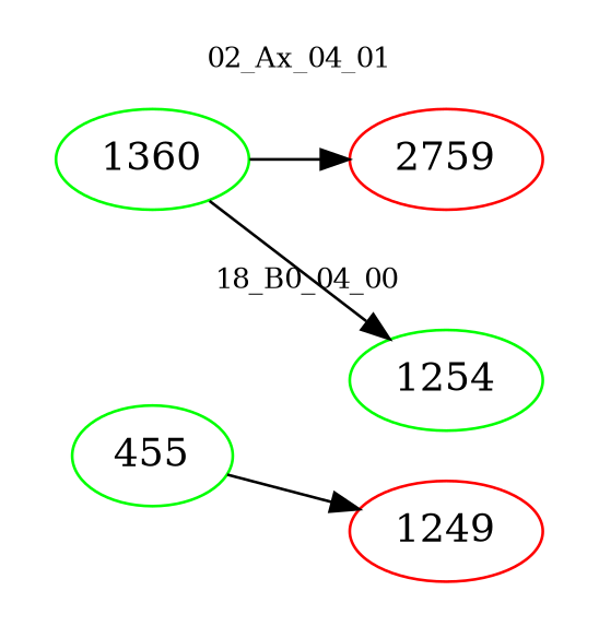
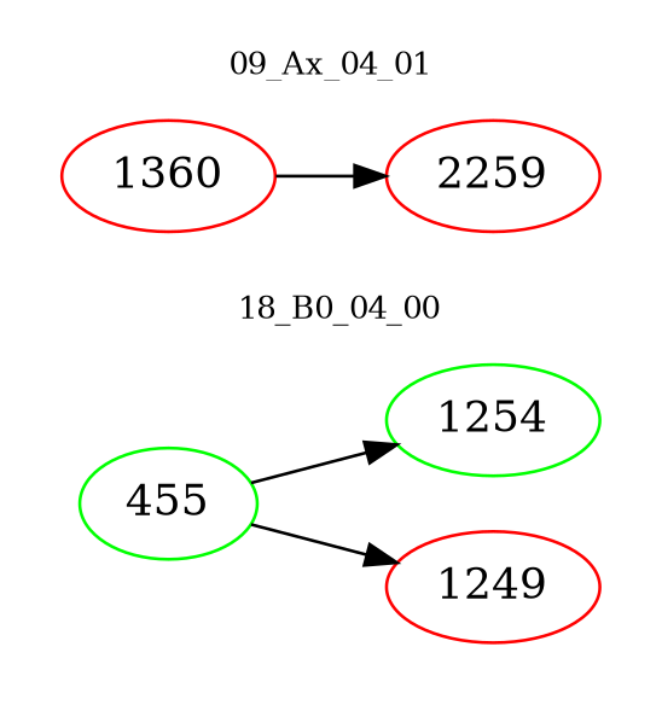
  digraph {
    rankdir=LR
    node [color=green]
    edge [color=black]
-   n1 [label=1360]
-   n2 [color=red label=2759]
+   n1 [color=red label=1360]
+   n2 [color=red label=2259]
    n3 [label=455]
    n4 [color=red label=1249]
    n5 [label=1254]
    subgraph cluster_1 {
      color=white
      fontsize=10
-     label="02_Ax_04_01"
+     label="09_Ax_04_01"
      n1
      n2
    }
    subgraph cluster_2 {
      color=white
      fontsize=10
      label="18_B0_04_00"
      n3
      n4
      n5
    }
    n1 -> n2
    n3 -> n4
-   n1 -> n5
+   n3 -> n5
  }
